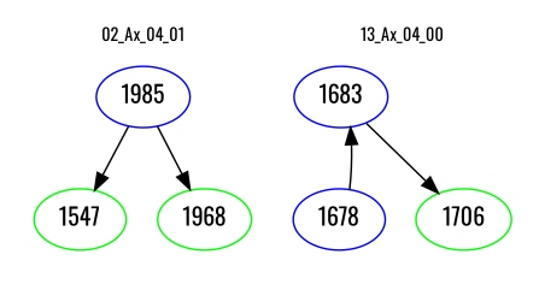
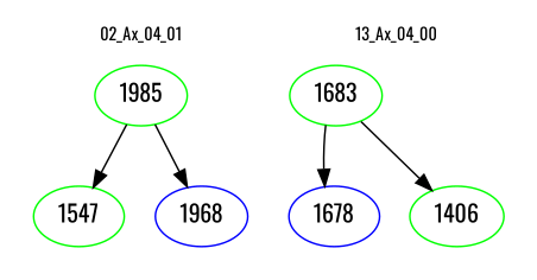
  digraph {
    fontname=Oswald
    node [color=blue fontname=Oswald]
    edge [color=black fontname=Oswald]
-   n1 [label=1985]
+   n1 [color=green label=1985]
    n2 [color=green label=1547]
-   n3 [color=green label=1968]
-   n4 [label=1683]
+   n3 [label=1968]
+   n4 [color=green label=1683]
    n5 [label=1678]
-   n6 [color=green label=1706]
+   n6 [color=green label=1406]
    subgraph cluster_1 {
      color=white
      fontsize=10
      label="02_Ax_04_01"
      n1
      n2
      n3
    }
    subgraph cluster_2 {
      color=white
      fontsize=10
      label="13_Ax_04_00"
      n4
      n5
      n6
    }
    n1 -> n2
    n1 -> n3
-   n5 -> n4
+   n4 -> n5
    n4 -> n6
  }
